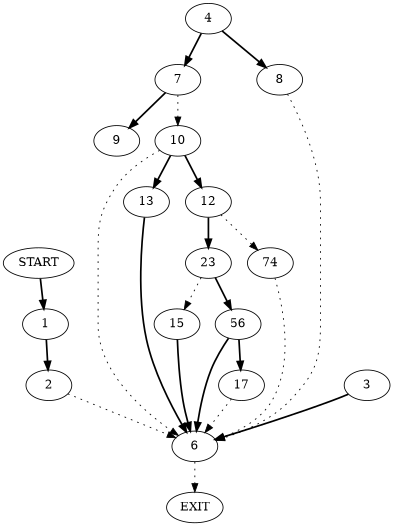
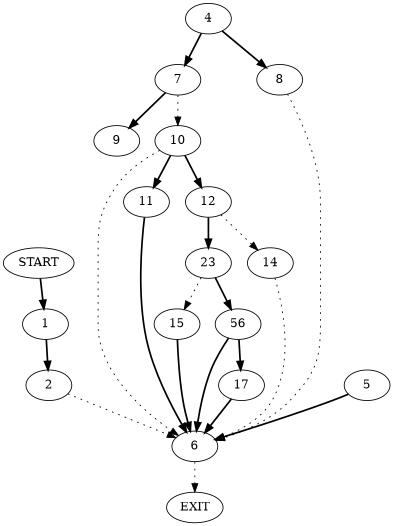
  digraph {
    edge [style=bold]
    n1 [label=START]
    1
    2
    n4 [label=EXIT]
    6
    4
    7
    8
-   5 [label=3]
+   5
    9
    10
-   11 [label=13]
+   11
    12
    n14 [label=23]
-   14 [label=74]
+   14
    15
    n17 [label=56]
    17
    n1 -> 1
    1 -> 2
    2 -> 6 [style=dotted]
    6 -> n4 [style=dotted]
    4 -> 7
    4 -> 8
    7 -> 9
    7 -> 10 [style=dotted]
    8 -> 6 [style=dotted]
    5 -> 6
    10 -> 6 [style=dotted]
    10 -> 11
    10 -> 12
    11 -> 6
    12 -> n14
    12 -> 14 [style=dotted]
    n14 -> 15 [style=dotted]
    n14 -> n17
    14 -> 6 [style=dotted]
    15 -> 6
    n17 -> 6
    n17 -> 17
-   17 -> 6 [style=dotted]
+   17 -> 6
  }
